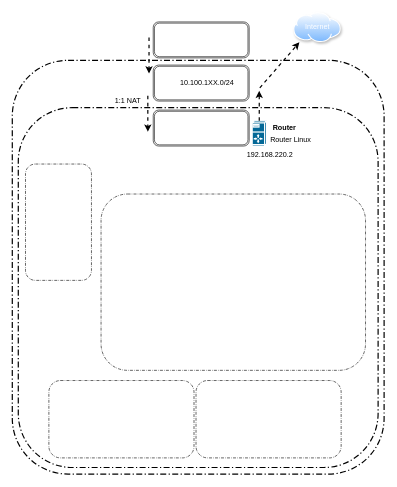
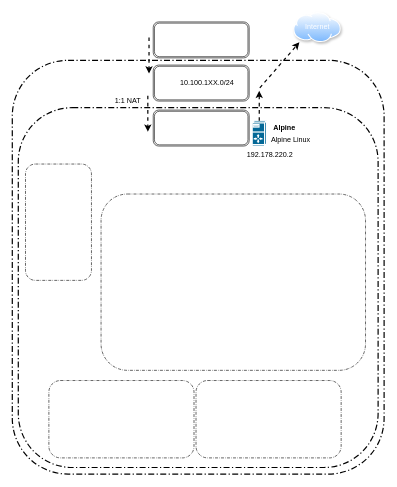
  <mxCell id="0" />
  <mxCell id="1" parent="0" />
  <mxCell id="2" value="" style="points=[[0.25,0,0],[0.5,0,0],[0.75,0,0],[1,0.25,0],[1,0.5,0],[1,0.75,0],[0.75,1,0],[0.5,1,0],[0.25,1,0],[0,0.75,0],[0,0.5,0],[0,0.25,0]];rounded=1;dashed=1;dashPattern=5 2 1 2;labelPosition=center;verticalLabelPosition=middle;align=center;verticalAlign=middle;fontSize=8;html=1;whiteSpace=wrap;fillColor=none;strokeColor=#000000;strokeWidth=1;" vertex="1" parent="1"><mxGeometry x="81" y="634" width="242" height="129" as="geometry" /></mxCell>
  <mxCell id="3" value="" style="points=[[0.25,0,0],[0.5,0,0],[0.75,0,0],[1,0.25,0],[1,0.5,0],[1,0.75,0],[0.75,1,0],[0.5,1,0],[0.25,1,0],[0,0.75,0],[0,0.5,0],[0,0.25,0]];rounded=1;dashed=1;dashPattern=5 2 1 2;labelPosition=center;verticalLabelPosition=middle;align=center;verticalAlign=middle;fontSize=8;html=1;whiteSpace=wrap;fillColor=none;strokeColor=#000000;strokeWidth=1;textShadow=0;" vertex="1" parent="1"><mxGeometry x="326.37" y="634" width="242" height="129" as="geometry" /></mxCell>
  <mxCell id="4" value="" style="points=[[0.25,0,0],[0.5,0,0],[0.75,0,0],[1,0.25,0],[1,0.5,0],[1,0.75,0],[0.75,1,0],[0.5,1,0],[0.25,1,0],[0,0.75,0],[0,0.5,0],[0,0.25,0]];rounded=1;dashed=1;dashPattern=5 2 1 2;labelPosition=center;verticalLabelPosition=middle;align=center;verticalAlign=middle;fontSize=8;html=1;whiteSpace=wrap;fillColor=none;strokeWidth=2;strokeColor=#000000;movable=1;resizable=1;rotatable=1;deletable=1;editable=1;locked=0;connectable=1;labelBorderColor=default;" vertex="1" parent="1"><mxGeometry x="20" y="100" width="620" height="690" as="geometry" /></mxCell>
  <mxCell id="5" value="" style="points=[[0.25,0,0],[0.5,0,0],[0.75,0,0],[1,0.25,0],[1,0.5,0],[1,0.75,0],[0.75,1,0],[0.5,1,0],[0.25,1,0],[0,0.75,0],[0,0.5,0],[0,0.25,0]];rounded=1;dashed=1;dashPattern=5 2 1 2;labelPosition=center;verticalLabelPosition=middle;align=center;verticalAlign=middle;fontSize=8;html=1;whiteSpace=wrap;fillColor=none;strokeWidth=2;strokeColor=#000000;movable=1;resizable=1;rotatable=1;deletable=1;editable=1;locked=0;connectable=1;" vertex="1" parent="1"><mxGeometry x="30" y="179" width="600" height="600" as="geometry" /></mxCell>
  <mxCell id="6" value="" style="points=[[0.25,0,0],[0.5,0,0],[0.75,0,0],[1,0.25,0],[1,0.5,0],[1,0.75,0],[0.75,1,0],[0.5,1,0],[0.25,1,0],[0,0.75,0],[0,0.5,0],[0,0.25,0]];rounded=1;dashed=1;dashPattern=5 2 1 2;labelPosition=center;verticalLabelPosition=middle;align=center;verticalAlign=middle;fontSize=8;html=1;whiteSpace=wrap;fillColor=none;strokeColor=#000000;strokeWidth=1;" vertex="1" parent="1"><mxGeometry x="168" y="323" width="441" height="294" as="geometry" /></mxCell>
  <mxCell id="7" value="" style="shape=ext;double=1;rounded=1;whiteSpace=wrap;html=1;fillColor=none;strokeColor=#000000;glass=0;shadow=0;" vertex="1" parent="1"><mxGeometry x="255" y="183" width="160" height="60" as="geometry" /></mxCell>
  <mxCell id="8" value="" style="shape=ext;double=1;rounded=1;whiteSpace=wrap;html=1;fillColor=none;strokeColor=#000000;glass=0;shadow=0;" vertex="1" parent="1"><mxGeometry x="255" y="108" width="160" height="60" as="geometry" /></mxCell>
  <mxCell id="9" value="" style="image;aspect=fixed;perimeter=ellipsePerimeter;html=1;align=center;shadow=1;dashed=0;spacingTop=3;image=img/lib/active_directory/internet_cloud.svg;" vertex="1" parent="1"><mxGeometry x="489" y="20" width="79.37" height="50" as="geometry" /></mxCell>
  <mxCell id="10" value="" style="shape=ext;double=1;rounded=1;whiteSpace=wrap;html=1;fillColor=none;strokeColor=#000000;" vertex="1" parent="1"><mxGeometry x="255" y="36" width="160" height="60" as="geometry" /></mxCell>
  <mxCell id="11" value="&lt;font&gt;10.100.1XX.0/24&lt;/font&gt;" style="text;html=1;align=center;verticalAlign=middle;whiteSpace=wrap;rounded=0;fontColor=#000000;" vertex="1" parent="1"><mxGeometry x="315" y="122" width="60" height="30" as="geometry" /></mxCell>
  <mxCell id="12" value="&lt;font&gt;1:1 NAT&lt;/font&gt;" style="text;html=1;align=center;verticalAlign=middle;whiteSpace=wrap;rounded=0;fontColor=#000000;" vertex="1" parent="1"><mxGeometry x="183" y="152" width="60" height="30" as="geometry" /></mxCell>
  <mxCell id="13" value="" style="shape=mxgraph.cisco.servers.server_with_router;sketch=0;html=1;pointerEvents=1;dashed=0;fillColor=#036897;strokeColor=#ffffff;strokeWidth=2;verticalLabelPosition=bottom;verticalAlign=top;align=center;outlineConnect=0;" vertex="1" parent="1"><mxGeometry x="420" y="201" width="24" height="42" as="geometry" /></mxCell>
- <mxCell id="14" value="&lt;font&gt;&lt;b&gt;Router&lt;/b&gt;&lt;/font&gt;" style="text;html=1;align=center;verticalAlign=middle;whiteSpace=wrap;rounded=0;fontColor=#000000;" vertex="1" parent="1"><mxGeometry x="444" y="198" width="60" height="30" as="geometry" /></mxCell>
+ <mxCell id="14" value="&lt;font&gt;&lt;b&gt;Alpine&lt;/b&gt;&lt;/font&gt;" style="text;html=1;align=center;verticalAlign=middle;whiteSpace=wrap;rounded=0;fontColor=#000000;" vertex="1" parent="1"><mxGeometry x="444" y="198" width="60" height="30" as="geometry" /></mxCell>
  <mxCell id="15" value="&lt;font color=&quot;#ffffff&quot;&gt;Internet&lt;/font&gt;" style="text;html=1;align=center;verticalAlign=middle;whiteSpace=wrap;rounded=0;" vertex="1" parent="1"><mxGeometry x="498.69" y="30" width="60" height="30" as="geometry" /></mxCell>
  <mxCell id="16" value="" style="endArrow=classic;html=1;rounded=0;strokeColor=#000000;dashed=1;strokeWidth=2;" edge="1" parent="1"><mxGeometry width="50" height="50" relative="1" as="geometry"><mxPoint x="246" y="159" as="sourcePoint" /><mxPoint x="246" y="219" as="targetPoint" /></mxGeometry></mxCell>
- <mxCell id="17" value="&lt;font&gt;Router Linux&lt;/font&gt;" style="text;html=1;align=center;verticalAlign=middle;whiteSpace=wrap;rounded=0;fontColor=#000000;" vertex="1" parent="1"><mxGeometry x="448" y="218" width="73" height="30" as="geometry" /></mxCell>
- <mxCell id="18" value="&lt;font&gt;192.168.220.2&lt;/font&gt;" style="text;html=1;align=center;verticalAlign=middle;whiteSpace=wrap;rounded=0;fontColor=#000000;" vertex="1" parent="1"><mxGeometry x="420" y="243" width="60" height="30" as="geometry" /></mxCell>
+ <mxCell id="17" value="&lt;font&gt;Alpine Linux&lt;/font&gt;" style="text;html=1;align=center;verticalAlign=middle;whiteSpace=wrap;rounded=0;fontColor=#000000;" vertex="1" parent="1"><mxGeometry x="448" y="218" width="73" height="30" as="geometry" /></mxCell>
+ <mxCell id="18" value="&lt;font&gt;192.178.220.2&lt;/font&gt;" style="text;html=1;align=center;verticalAlign=middle;whiteSpace=wrap;rounded=0;fontColor=#000000;" vertex="1" parent="1"><mxGeometry x="420" y="243" width="60" height="30" as="geometry" /></mxCell>
  <mxCell id="19" value="" style="points=[[0.25,0,0],[0.5,0,0],[0.75,0,0],[1,0.25,0],[1,0.5,0],[1,0.75,0],[0.75,1,0],[0.5,1,0],[0.25,1,0],[0,0.75,0],[0,0.5,0],[0,0.25,0]];rounded=1;dashed=1;dashPattern=5 2 1 2;labelPosition=center;verticalLabelPosition=middle;align=center;verticalAlign=middle;fontSize=8;html=1;whiteSpace=wrap;fillColor=none;strokeColor=#000000;strokeWidth=1;" vertex="1" parent="1"><mxGeometry x="42" y="273" width="110" height="194" as="geometry" /></mxCell>
  <mxCell id="20" value="" style="endArrow=classic;html=1;rounded=0;strokeColor=#000000;dashed=1;strokeWidth=2;" edge="1" parent="1"><mxGeometry width="50" height="50" relative="1" as="geometry"><mxPoint x="248" y="62" as="sourcePoint" /><mxPoint x="248" y="122" as="targetPoint" /></mxGeometry></mxCell>
  <mxCell id="21" value="" style="endArrow=classic;html=1;rounded=0;strokeColor=#000000;dashed=1;strokeWidth=2;exitX=0.864;exitY=0.065;exitDx=0;exitDy=0;exitPerimeter=0;" edge="1" parent="1"><mxGeometry width="50" height="50" relative="1" as="geometry"><mxPoint x="431.824" y="201" as="sourcePoint" /><mxPoint x="431.8" y="150.89" as="targetPoint" /></mxGeometry></mxCell>
  <mxCell id="22" value="" style="endArrow=classic;html=1;rounded=0;strokeColor=#000000;dashed=1;strokeWidth=2;exitX=0.864;exitY=0.065;exitDx=0;exitDy=0;exitPerimeter=0;" edge="1" parent="1"><mxGeometry width="50" height="50" relative="1" as="geometry"><mxPoint x="432.714" y="146" as="sourcePoint" /><mxPoint x="498.69" y="70" as="targetPoint" /></mxGeometry></mxCell>
